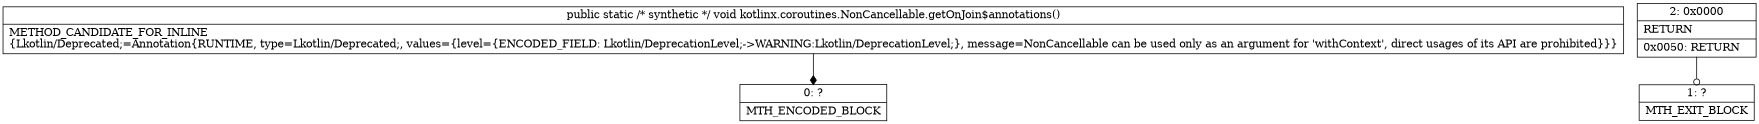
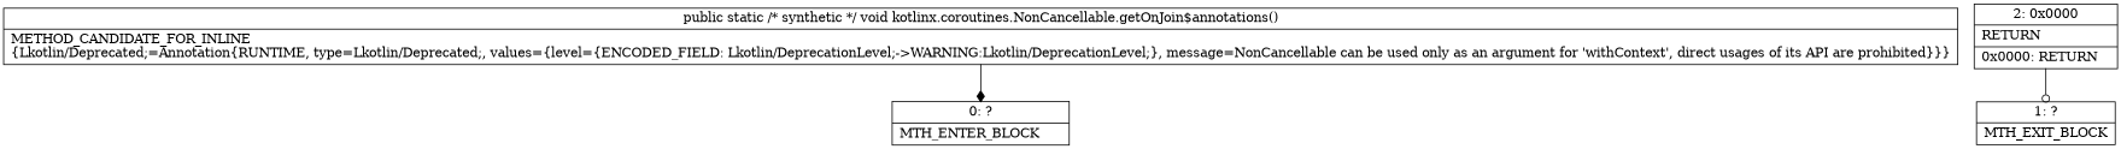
  digraph {
    node [shape=record]
-   n1 [label="{0\:\ ?|MTH_ENCODED_BLOCK\l}"]
-   n2 [label="{2\:\ 0x0000|RETURN\l|0x0050: RETURN   \l}"]
+   n1 [label="{0\:\ ?|MTH_ENTER_BLOCK\l}"]
+   n2 [label="{2\:\ 0x0000|RETURN\l|0x0000: RETURN   \l}"]
    n3 [label="{1\:\ ?|MTH_EXIT_BLOCK\l}"]
    n4 [label="{public static \/* synthetic *\/ void kotlinx.coroutines.NonCancellable.getOnJoin$annotations()  | METHOD_CANDIDATE_FOR_INLINE\l\{Lkotlin\/Deprecated;=Annotation\{RUNTIME, type=Lkotlin\/Deprecated;, values=\{level=\{ENCODED_FIELD: Lkotlin\/DeprecationLevel;\-\>WARNING:Lkotlin\/DeprecationLevel;\}, message=NonCancellable can be used only as an argument for 'withContext', direct usages of its API are prohibited\}\}\}\l}"]
    n2 -> n3 [arrowhead=odot]
    n4 -> n1 [arrowhead=diamond]
  }
